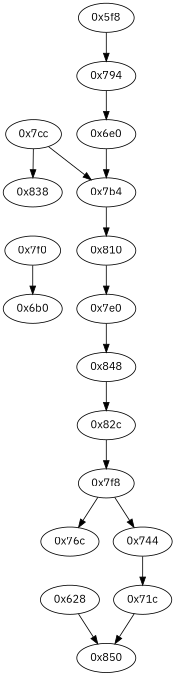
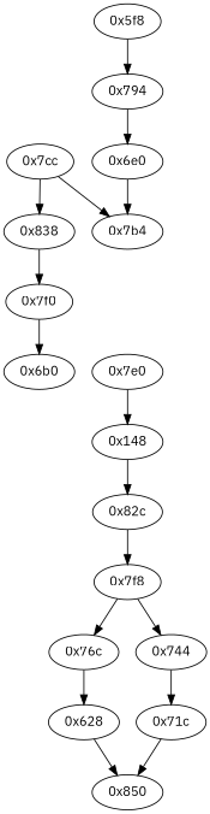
  strict digraph {
    fontname="IBM Plex Sans"
    node [fontname="IBM Plex Sans" opcode="[u'ldrb', u'mov', u'b']"]
    edge [fontname="IBM Plex Sans"]
    "0x82c"
-   "0x848" [opcode="[u'ldr', u'b']"]
+   "0x848" [opcode="[u'ldr', u'b']" label="0x148"]
    "0x7f8" [opcode="[u'ldr', u'ldr', u'and', u'cmp', u'mov', u'b']"]
    "0x76c" [opcode="[u'mov', u'bl', u'ldr', u'b']"]
    "0x744" [opcode="[u'mov', u'bl', u'ldr', u'b']"]
    "0x838" [opcode="[u'ldr', u'strb', u'ldr', u'b']"]
    "0x7f0" [opcode="[u'ldr', u'b']"]
    "0x6b0"
-   "0x810" [opcode="[u'ldr', u'ldr', u'smull', u'add', u'str', u'ldr', u'b']"]
    "0x7e0" [opcode="[u'ldr', u'strb', u'ldr', u'b']"]
    "0x628" [opcode="[u'ldr', u'cmp', u'mov']"]
    "0x71c" [opcode="[u'ldr', u'cmp', u'mov', u'b']"]
    "0x850" [opcode="[u'mov', u'sub', u'pop']"]
    "0x7cc" [opcode="[u'ldr', u'lsl', u'str', u'ldr', u'b']"]
    "0x7b4" [opcode="[u'ldrb', u'ldr', u'ldr', u'cmp', u'mov', u'b']"]
    "0x794" [opcode="[u'ldr', u'ldrb', u'strb', u'ldr', u'b']"]
    "0x6e0" [opcode="[u'ldrb', u'str', u'ldr', u'cmp', u'mov', u'mov', u'strb', u'ldr', u'b']"]
    "0x5f8" [opcode="[u'push', u'add', u'sub', u'mov', u'ldr', u'ldr', u'ldr', u'ldr', u'add', u'ldr', u'add', u'b']"]
    "0x82c" -> "0x7f8"
    "0x848" -> "0x82c"
    "0x7f8" -> "0x76c"
    "0x7f8" -> "0x744"
+   "0x76c" -> "0x628"
    "0x744" -> "0x71c"
+   "0x838" -> "0x7f0"
    "0x7f0" -> "0x6b0"
-   "0x810" -> "0x7e0"
    "0x7e0" -> "0x848"
    "0x628" -> "0x850"
    "0x71c" -> "0x850"
    "0x7cc" -> "0x838"
    "0x7cc" -> "0x7b4"
-   "0x7b4" -> "0x810"
    "0x794" -> "0x6e0"
    "0x6e0" -> "0x7b4"
    "0x5f8" -> "0x794"
  }
